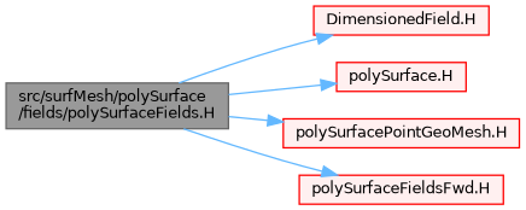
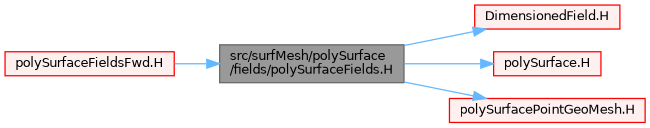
  digraph {
    rankdir=LR
    node [color=red fillcolor="#FFF0F0" fontname=Helvetica fontsize=10 shape=box style=filled]
    edge [color=steelblue1 fontname=Helvetica fontsize=10 labelfontname=Helvetica labelfontsize=10 style=solid]
    n1 [color=gray40 fillcolor=grey60 fontcolor=black height=0.2 label="src/surfMesh/polySurface\l/fields/polySurfaceFields.H" width=0.4]
    n2 [height=0.2 label="DimensionedField.H" width=0.4]
    n3 [height=0.2 label="polySurface.H" width=0.4]
    n4 [height=0.2 label="polySurfacePointGeoMesh.H" width=0.4]
    n5 [height=0.2 label="polySurfaceFieldsFwd.H" width=0.4]
    n1 -> n2
    n1 -> n3
    n1 -> n4
-   n1 -> n5
+   n5 -> n1
  }
